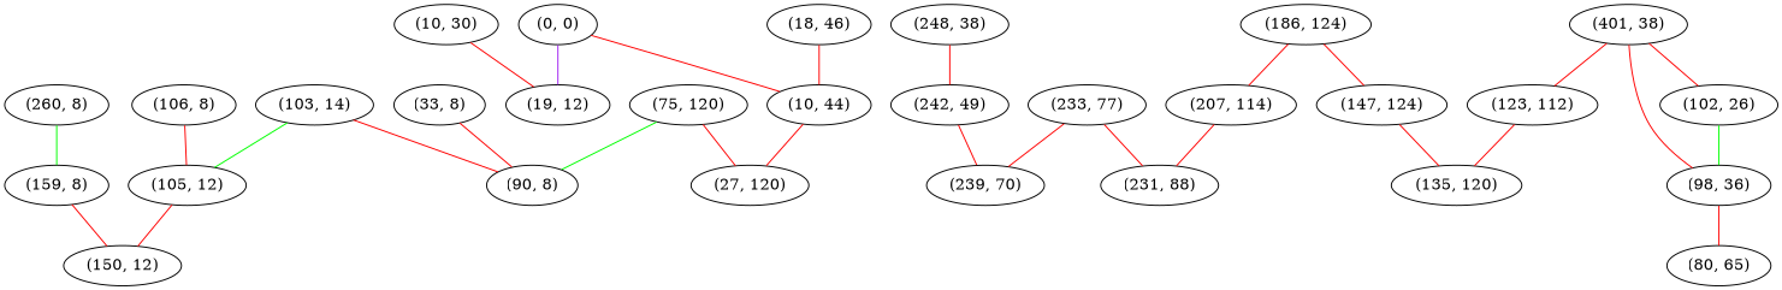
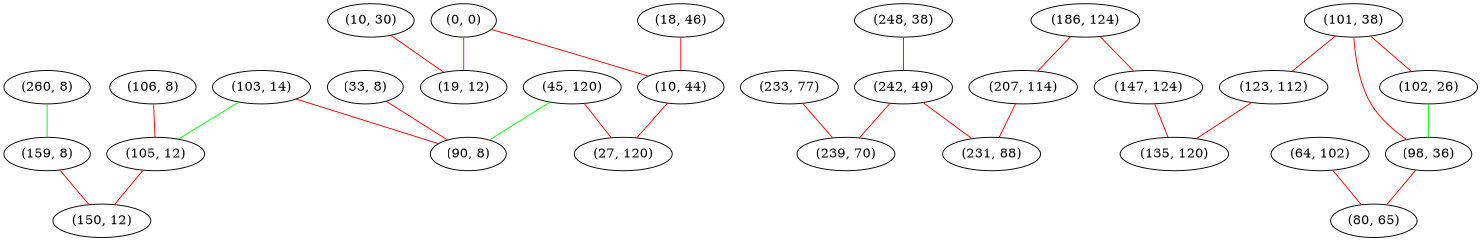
  graph {
    edge [color=red weight=1]
    "(106, 8)"
    "(105, 12)"
    "(150, 12)"
    "(233, 77)"
    "(231, 88)"
    "(239, 70)"
-   "(45, 120)" [label="(75, 120)"]
+   "(45, 120)"
    "(27, 120)"
    "(90, 8)"
+   "(64, 102)"
    "(80, 65)"
    "(260, 8)"
    "(159, 8)"
-   "(101, 38)" [label="(401, 38)"]
+   "(101, 38)"
    "(123, 112)"
    "(102, 26)"
    n17 [label="(98, 36)"]
    "(135, 120)"
    "(186, 124)"
    "(207, 114)"
    "(147, 124)"
    "(33, 8)"
    "(103, 14)"
    "(10, 30)"
    "(19, 12)"
    "(10, 44)"
    "(248, 38)"
    "(242, 49)"
    "(0, 0)"
    "(18, 46)"
    "(106, 8)" -- "(105, 12)"
    "(105, 12)" -- "(150, 12)"
-   "(233, 77)" -- "(231, 88)"
+   "(242, 49)" -- "(231, 88)"
    "(233, 77)" -- "(239, 70)"
    "(45, 120)" -- "(27, 120)"
    "(45, 120)" -- "(90, 8)" [color=green weight=2]
+   "(64, 102)" -- "(80, 65)"
    "(260, 8)" -- "(159, 8)" [color=green]
    "(159, 8)" -- "(150, 12)"
    "(101, 38)" -- "(123, 112)"
    "(101, 38)" -- "(102, 26)"
    "(101, 38)" -- n17
    "(123, 112)" -- "(135, 120)"
    "(102, 26)" -- n17 [color=green weight=2]
    n17 -- "(80, 65)"
    "(186, 124)" -- "(207, 114)"
    "(186, 124)" -- "(147, 124)"
    "(207, 114)" -- "(231, 88)"
    "(147, 124)" -- "(135, 120)"
    "(33, 8)" -- "(90, 8)"
    "(103, 14)" -- "(105, 12)" [color=green]
    "(103, 14)" -- "(90, 8)"
    "(10, 30)" -- "(19, 12)"
    "(10, 44)" -- "(27, 120)"
    "(248, 38)" -- "(242, 49)"
    "(242, 49)" -- "(239, 70)"
    "(0, 0)" -- "(19, 12)" [color=purple weight=4]
    "(0, 0)" -- "(10, 44)"
    "(18, 46)" -- "(10, 44)"
  }
